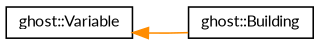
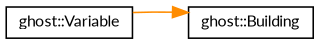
  digraph {
    rankdir=LR
    fontname=Lato
    node [color=black fillcolor=white fontname=Lato fontsize=10 shape=record style=filled]
    n1 [height=0.2 label="ghost::Variable" width=0.4]
    n2 [height=0.2 label="ghost::Building" width=0.4]
-   n1 -> n2 [color=darkorange dir=back fontname=Lato fontsize=10 labelfontname=Helvetica labelfontsize=10 style=solid]
+   n2 -> n1 [color=darkorange dir=back fontname=Lato fontsize=10 labelfontname=Helvetica labelfontsize=10 style=solid]
  }
